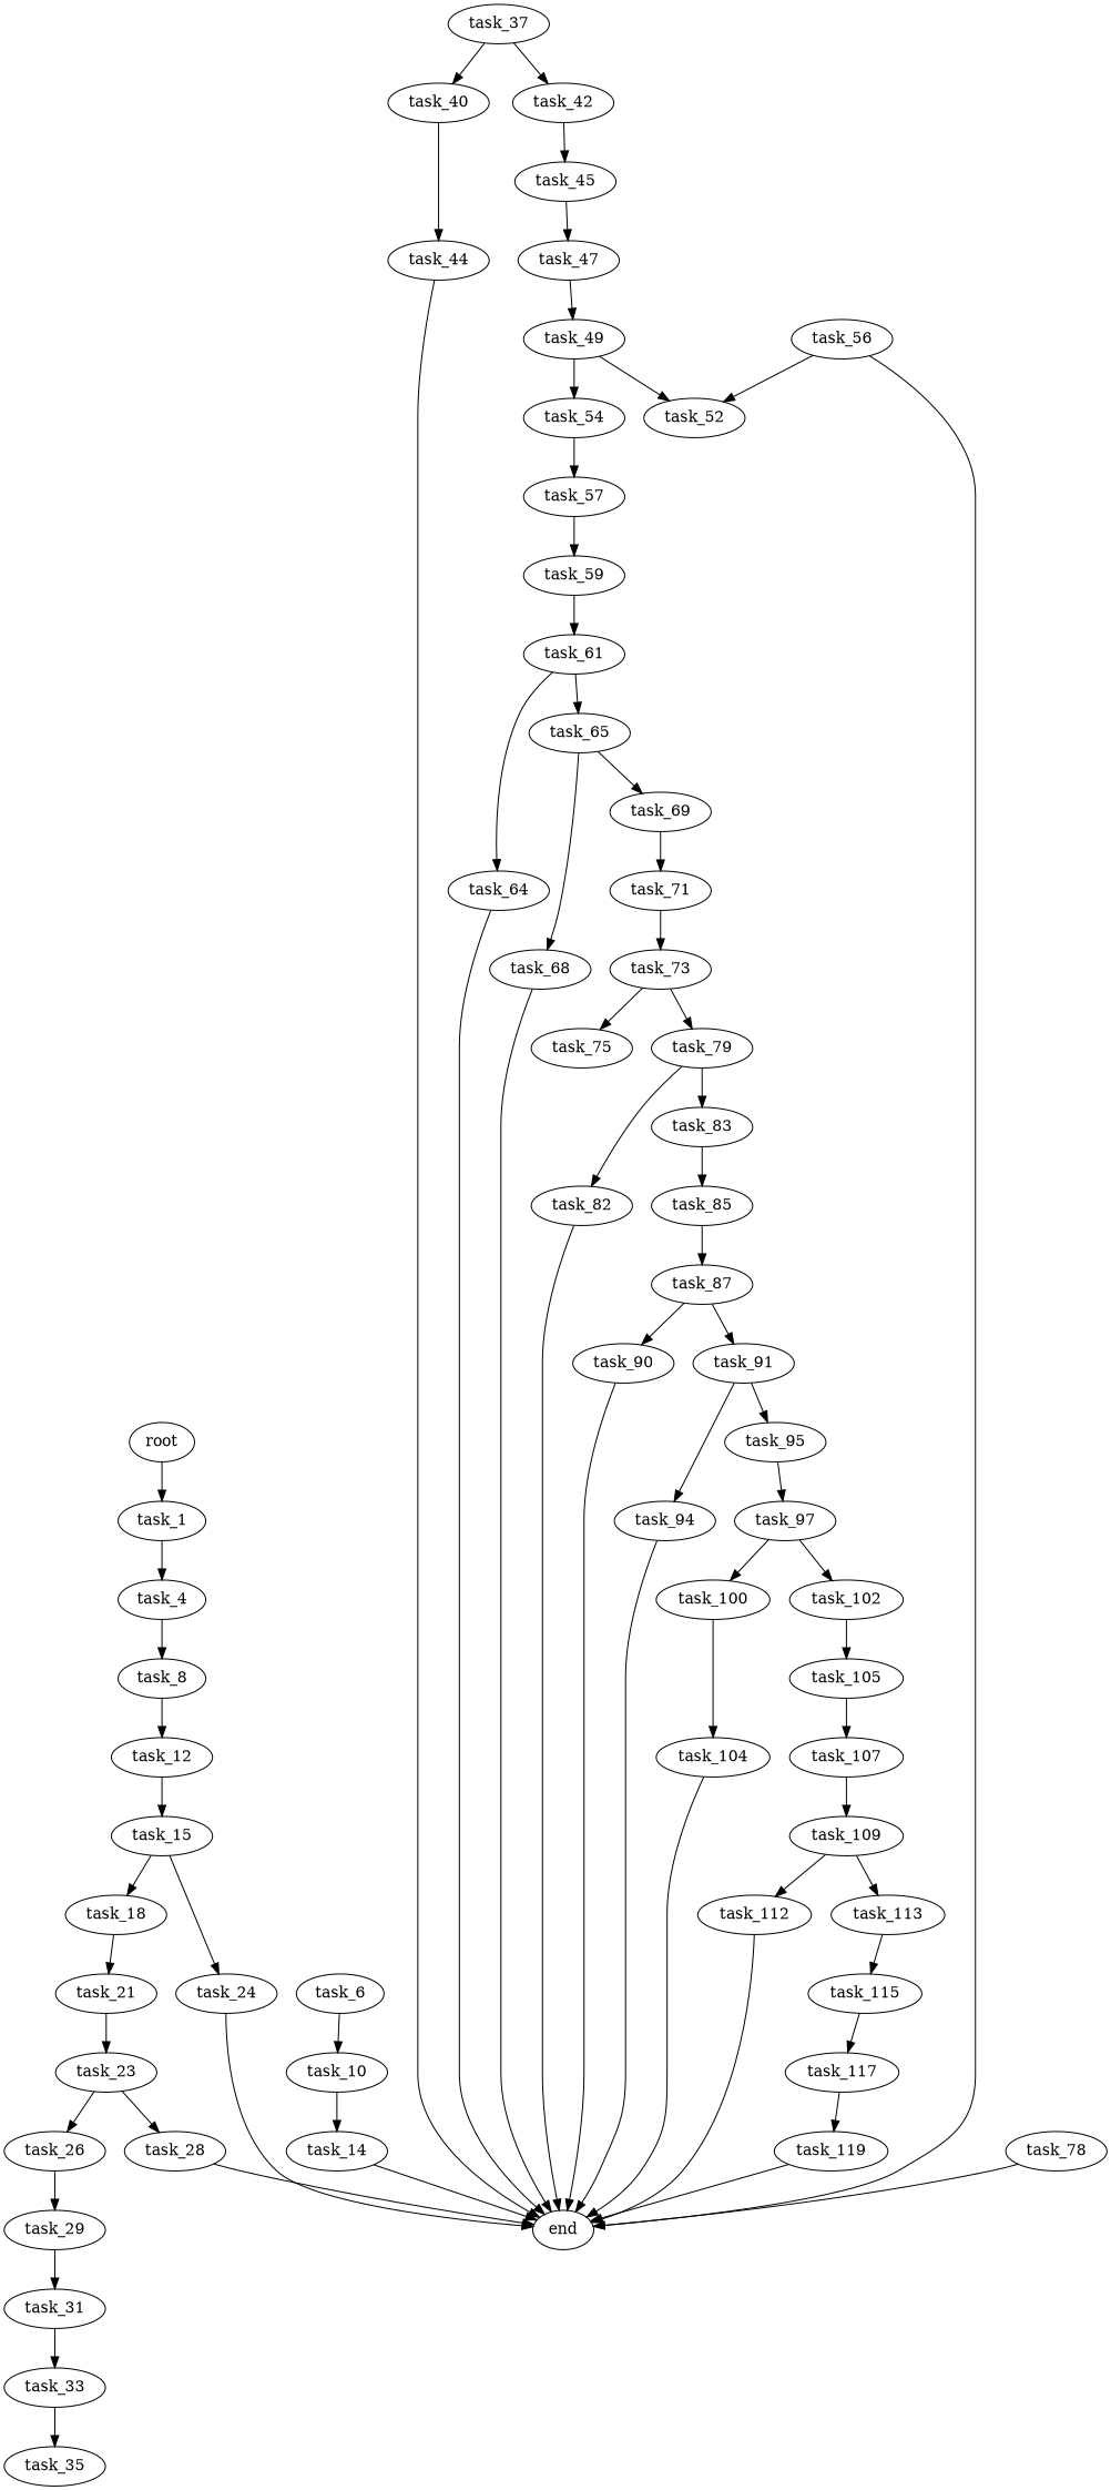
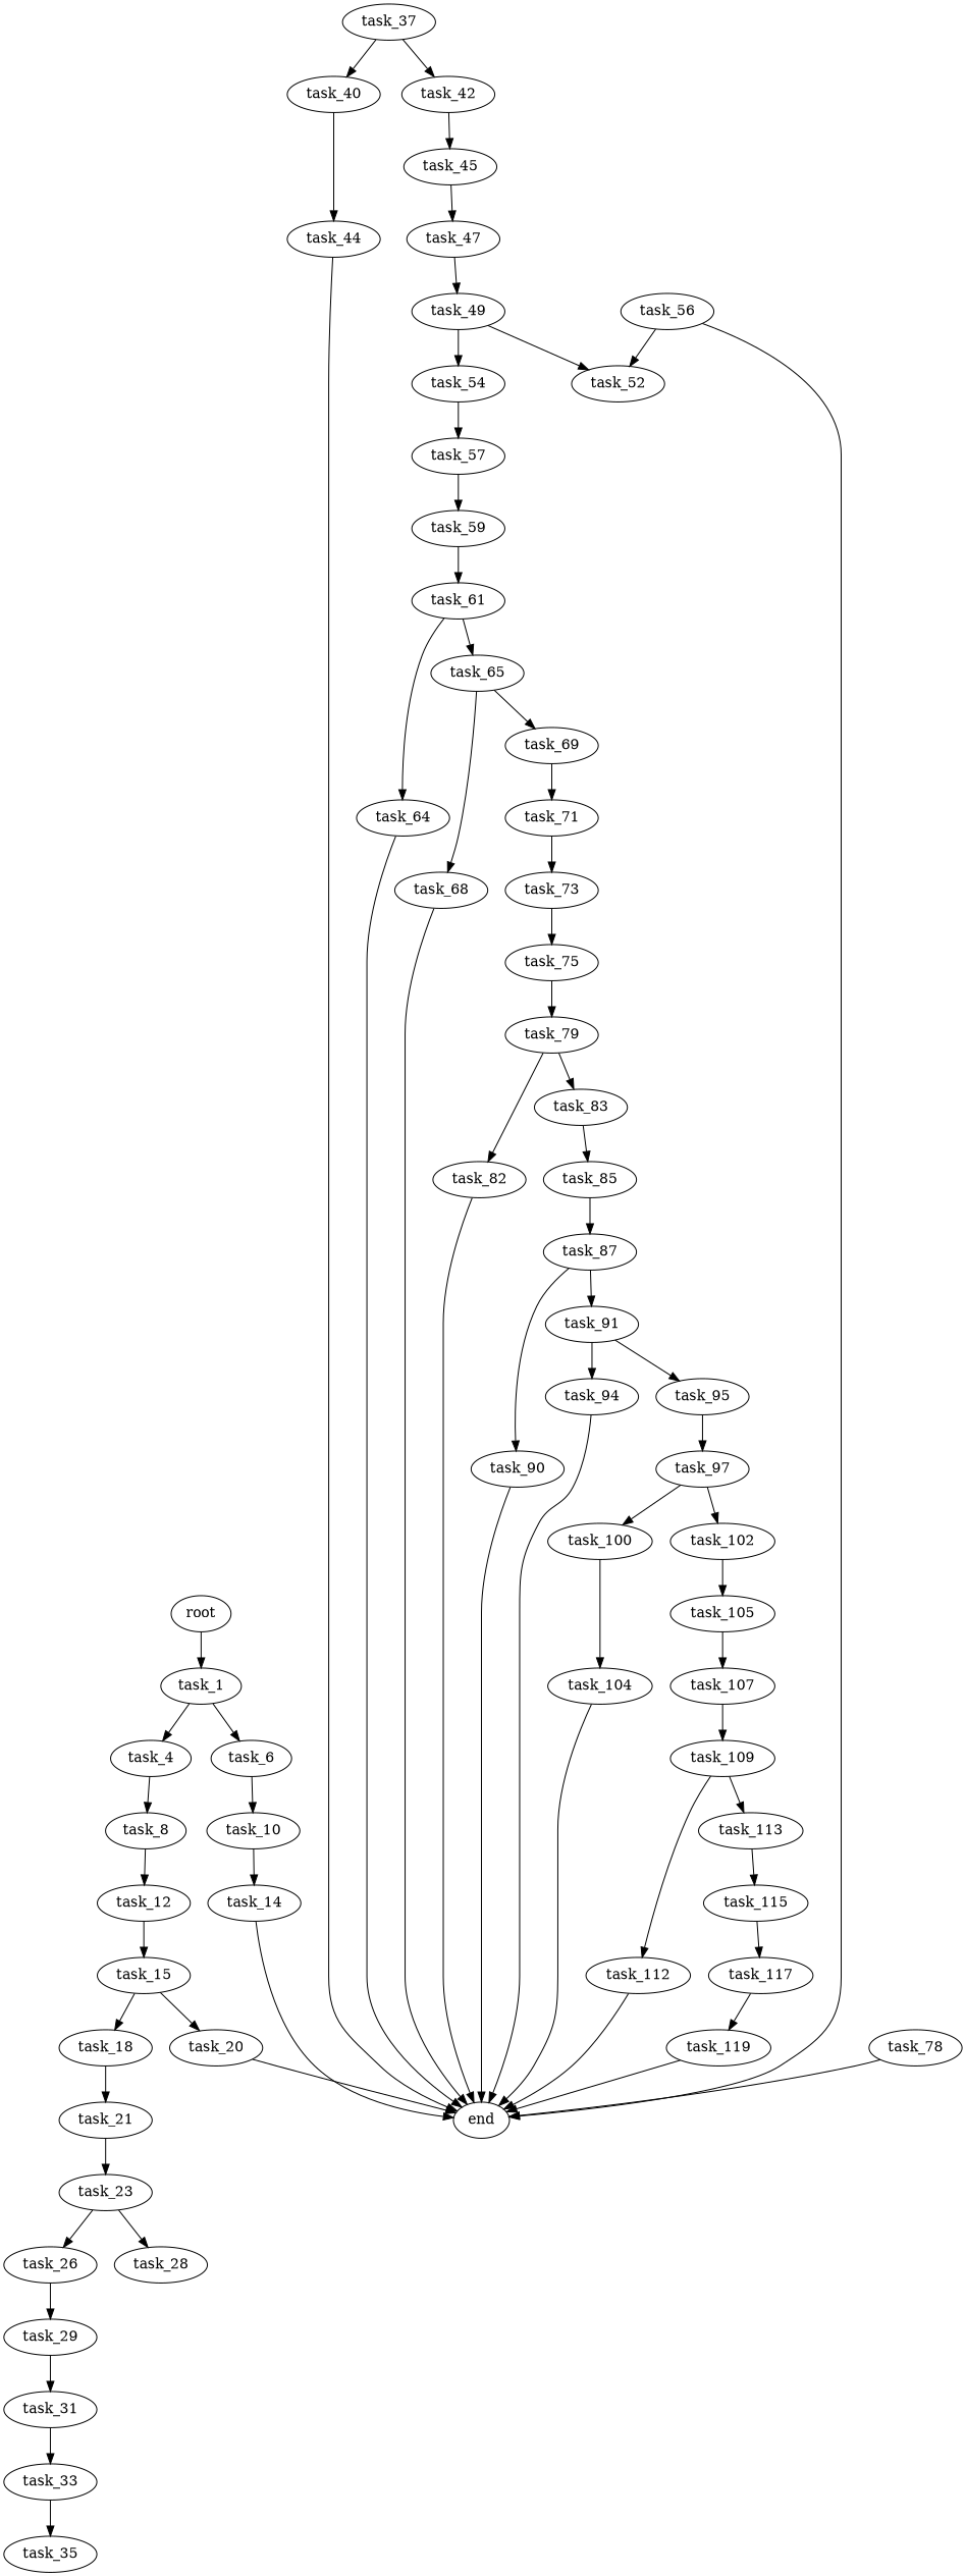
  digraph {
    root
    task_1
    task_4
    task_6
    task_8
    task_10
    task_12
    task_14
    task_15
    end
    task_18
-   task_20 [label=task_24]
+   task_20
    task_21
    task_23
    task_26
    task_28
    task_29
    task_31
    task_33
    task_35
    task_37
    task_40
    task_42
    task_44
    task_45
    task_47
    task_49
    task_52
    task_54
    task_57
    task_56
    task_59
    task_61
    task_64
    task_65
    task_68
    task_69
    task_71
    task_73
    task_75
    task_79
    task_78
    task_82
    task_83
    task_85
    task_87
    task_90
    task_91
    task_94
    task_95
    task_97
    task_100
    task_102
    task_104
    task_105
    task_107
    task_109
    task_112
    task_113
    task_115
    task_117
    task_119
    root -> task_1
    task_1 -> task_4
+   task_1 -> task_6
    task_4 -> task_8
    task_6 -> task_10
    task_8 -> task_12
    task_10 -> task_14
    task_12 -> task_15
    task_14 -> end
    task_15 -> task_18
    task_15 -> task_20
    task_18 -> task_21
    task_20 -> end
    task_21 -> task_23
    task_23 -> task_26
    task_23 -> task_28
    task_26 -> task_29
-   task_28 -> end
    task_29 -> task_31
    task_31 -> task_33
    task_33 -> task_35
    task_37 -> task_40
    task_37 -> task_42
    task_40 -> task_44
    task_42 -> task_45
    task_44 -> end
    task_45 -> task_47
    task_47 -> task_49
    task_49 -> task_52
    task_49 -> task_54
    task_54 -> task_57
    task_57 -> task_59
    task_56 -> end
    task_56 -> task_52
    task_59 -> task_61
    task_61 -> task_64
    task_61 -> task_65
    task_64 -> end
    task_65 -> task_68
    task_65 -> task_69
    task_68 -> end
    task_69 -> task_71
    task_71 -> task_73
    task_73 -> task_75
-   task_73 -> task_79
+   task_75 -> task_79
    task_79 -> task_82
    task_79 -> task_83
    task_78 -> end
    task_82 -> end
    task_83 -> task_85
    task_85 -> task_87
    task_87 -> task_90
    task_87 -> task_91
    task_90 -> end
    task_91 -> task_94
    task_91 -> task_95
    task_94 -> end
    task_95 -> task_97
    task_97 -> task_100
    task_97 -> task_102
    task_100 -> task_104
    task_102 -> task_105
    task_104 -> end
    task_105 -> task_107
    task_107 -> task_109
    task_109 -> task_112
    task_109 -> task_113
    task_112 -> end
    task_113 -> task_115
    task_115 -> task_117
    task_117 -> task_119
    task_119 -> end
  }
